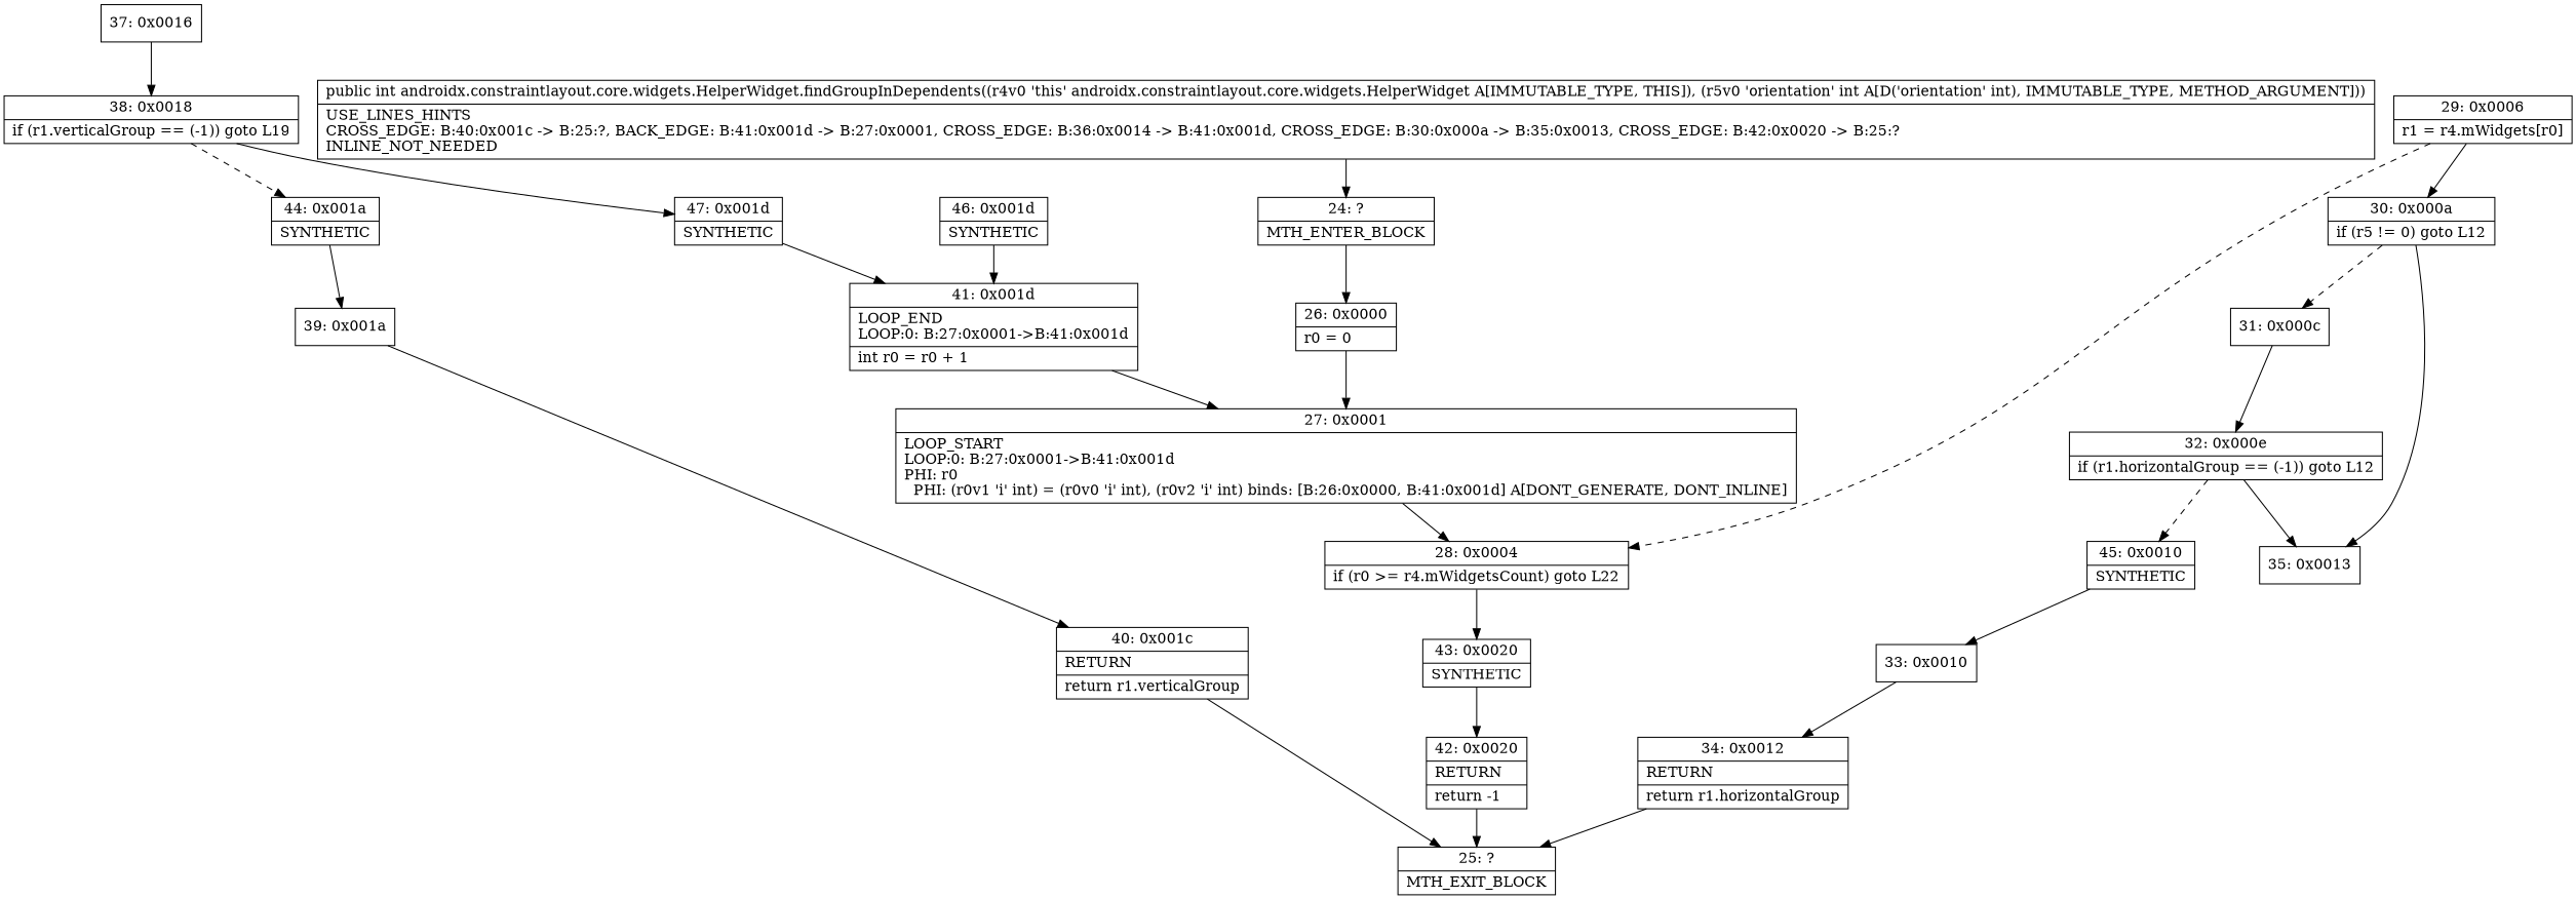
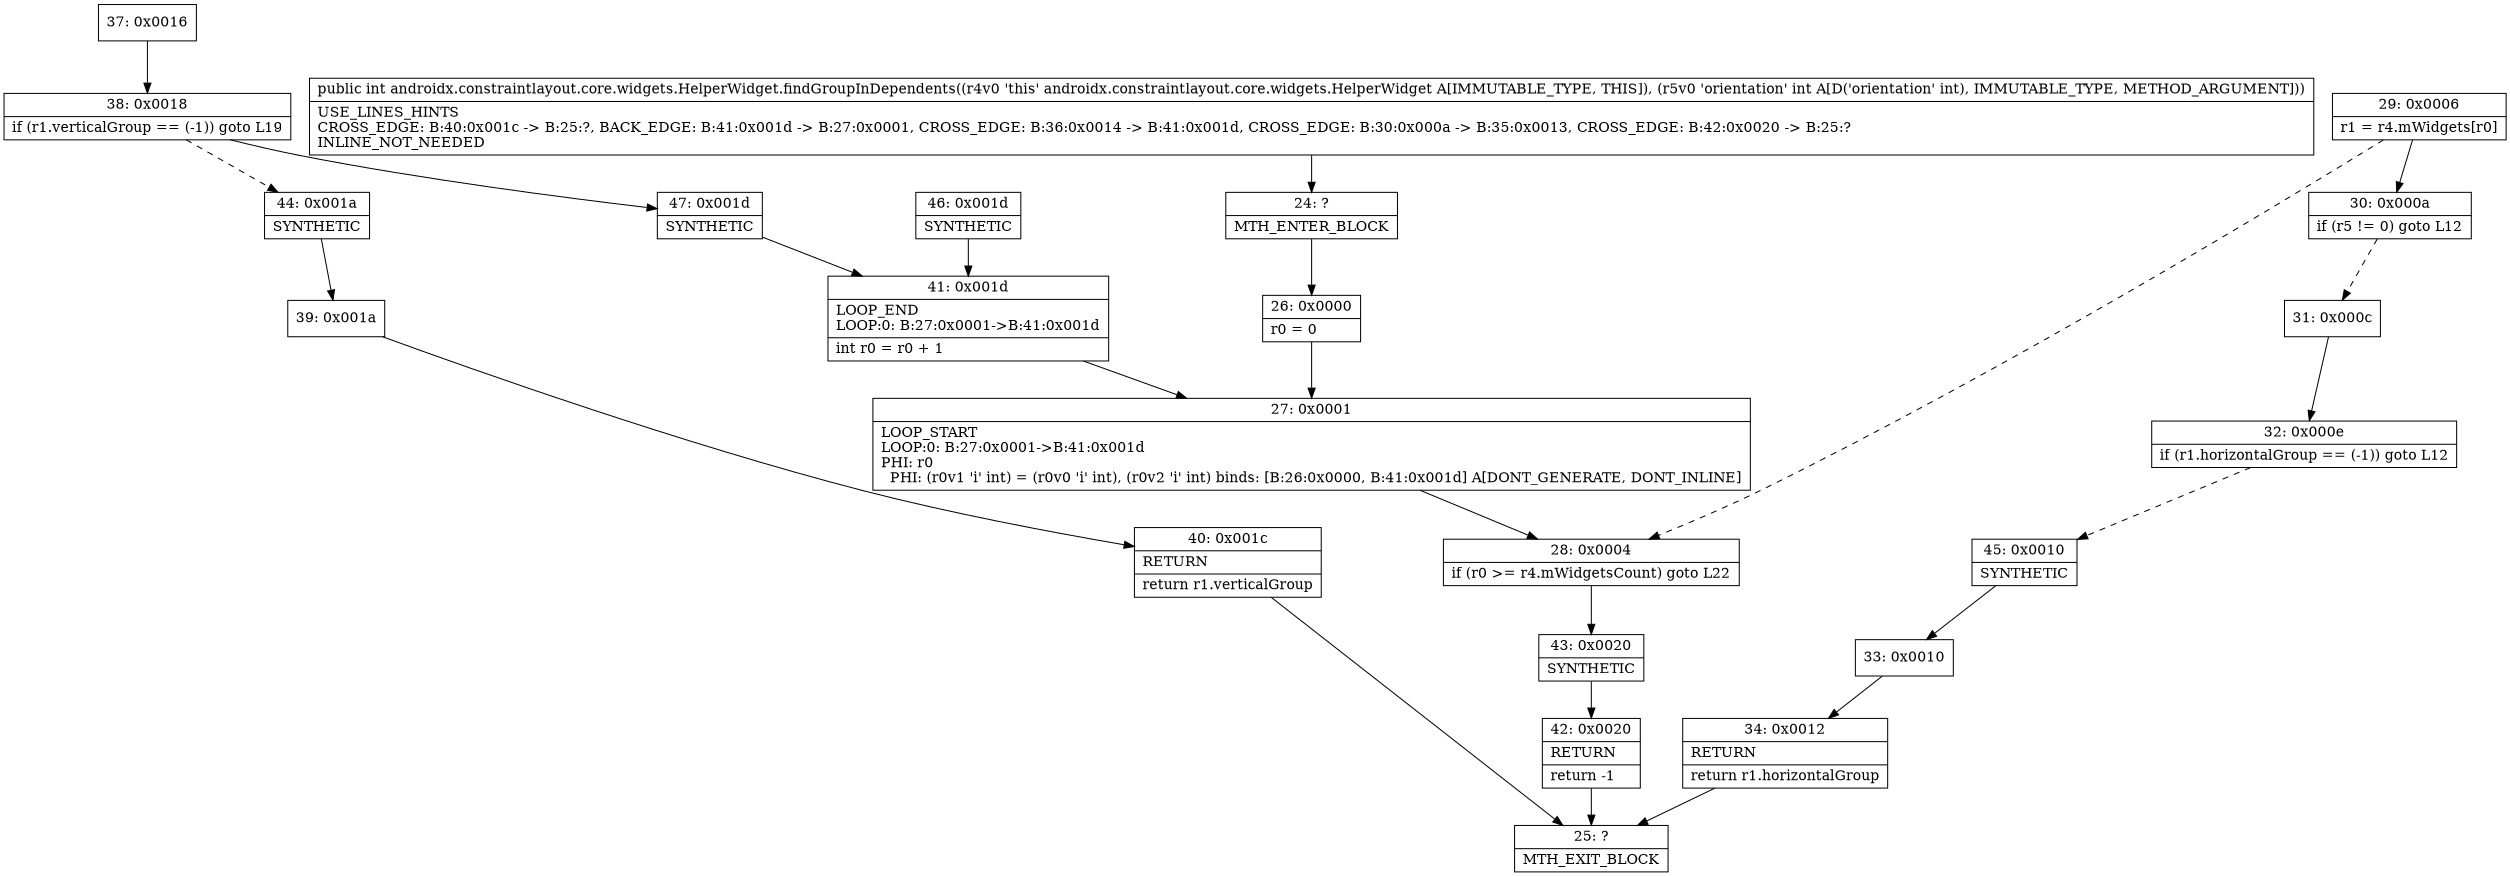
  digraph {
    node [shape=record]
    n1 [label="{24\:\ ?|MTH_ENTER_BLOCK\l}"]
    n2 [label="{26\:\ 0x0000|r0 = 0\l}"]
    n3 [label="{27\:\ 0x0001|LOOP_START\lLOOP:0: B:27:0x0001\-\>B:41:0x001d\lPHI: r0 \l  PHI: (r0v1 'i' int) = (r0v0 'i' int), (r0v2 'i' int) binds: [B:26:0x0000, B:41:0x001d] A[DONT_GENERATE, DONT_INLINE]\l}"]
    n4 [label="{28\:\ 0x0004|if (r0 \>= r4.mWidgetsCount) goto L22\l}"]
    n5 [label="{43\:\ 0x0020|SYNTHETIC\l}"]
    n6 [label="{29\:\ 0x0006|r1 = r4.mWidgets[r0]\l}"]
    n7 [label="{30\:\ 0x000a|if (r5 != 0) goto L12\l}"]
    n8 [label="{42\:\ 0x0020|RETURN\l|return \-1\l}"]
    n9 [label="{31\:\ 0x000c}"]
-   n10 [label="{35\:\ 0x0013}"]
    n11 [label="{32\:\ 0x000e|if (r1.horizontalGroup == (\-1)) goto L12\l}"]
    n12 [label="{45\:\ 0x0010|SYNTHETIC\l}"]
    n13 [label="{33\:\ 0x0010}"]
    n14 [label="{34\:\ 0x0012|RETURN\l|return r1.horizontalGroup\l}"]
    n15 [label="{25\:\ ?|MTH_EXIT_BLOCK\l}"]
    n16 [label="{37\:\ 0x0016}"]
    n17 [label="{38\:\ 0x0018|if (r1.verticalGroup == (\-1)) goto L19\l}"]
    n18 [label="{46\:\ 0x001d|SYNTHETIC\l}"]
    n19 [label="{41\:\ 0x001d|LOOP_END\lLOOP:0: B:27:0x0001\-\>B:41:0x001d\l|int r0 = r0 + 1\l}"]
    n20 [label="{44\:\ 0x001a|SYNTHETIC\l}"]
    n21 [label="{47\:\ 0x001d|SYNTHETIC\l}"]
    n22 [label="{39\:\ 0x001a}"]
    n23 [label="{40\:\ 0x001c|RETURN\l|return r1.verticalGroup\l}"]
    n24 [label="{public int androidx.constraintlayout.core.widgets.HelperWidget.findGroupInDependents((r4v0 'this' androidx.constraintlayout.core.widgets.HelperWidget A[IMMUTABLE_TYPE, THIS]), (r5v0 'orientation' int A[D('orientation' int), IMMUTABLE_TYPE, METHOD_ARGUMENT]))  | USE_LINES_HINTS\lCROSS_EDGE: B:40:0x001c \-\> B:25:?, BACK_EDGE: B:41:0x001d \-\> B:27:0x0001, CROSS_EDGE: B:36:0x0014 \-\> B:41:0x001d, CROSS_EDGE: B:30:0x000a \-\> B:35:0x0013, CROSS_EDGE: B:42:0x0020 \-\> B:25:?\lINLINE_NOT_NEEDED\l}"]
    n1 -> n2
    n2 -> n3
    n3 -> n4
    n4 -> n5
    n5 -> n8
    n6 -> n4 [style=dashed]
    n6 -> n7
    n7 -> n9 [style=dashed]
-   n7 -> n10
    n8 -> n15
    n9 -> n11
-   n11 -> n10
    n11 -> n12 [style=dashed]
    n12 -> n13
    n13 -> n14
    n14 -> n15
    n16 -> n17
    n17 -> n20 [style=dashed]
    n17 -> n21
    n18 -> n19
    n19 -> n3
    n20 -> n22
    n21 -> n19
    n22 -> n23
    n23 -> n15
    n24 -> n1
  }
